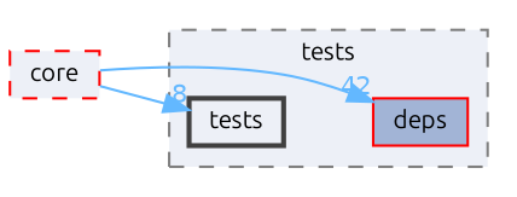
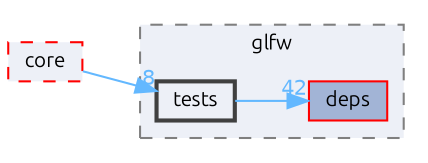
  digraph {
    compound=true
    fontname=Ubuntu
    rankdir=LR
    node [color=red fillcolor="#edf0f7" fontname=Ubuntu fontsize=10 shape=box]
    edge [color=steelblue1 fontcolor=steelblue1 fontname=Ubuntu fontsize=10 labeldistance=1.5 labelfontname=Helvetica labelfontsize=10]
    n1 [fillcolor="#a2b4d6" height=0.2 label=deps style=filled width=0.4]
    n2 [color=grey25 height=0.2 label=tests style="filled,bold" width=0.4]
    n3 [height=0.2 label=core style="filled,dashed" width=0.4]
    subgraph cluster_1 {
      bgcolor="#edf0f7"
      fontsize=10
-     label=tests
+     label=glfw
      pencolor=grey50
      style="filled,dashed"
      n1
      n2
    }
-   n3 -> n1 [headlabel=42]
+   n2 -> n1 [headlabel=42]
    n3 -> n2 [headlabel=8]
  }
